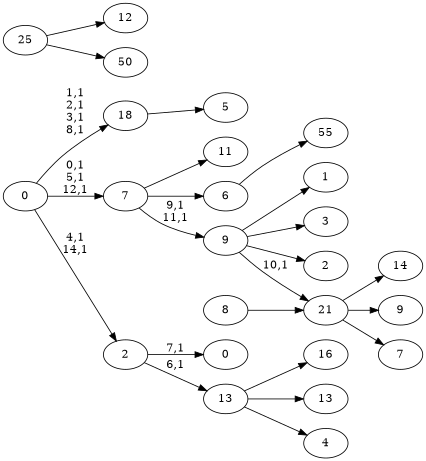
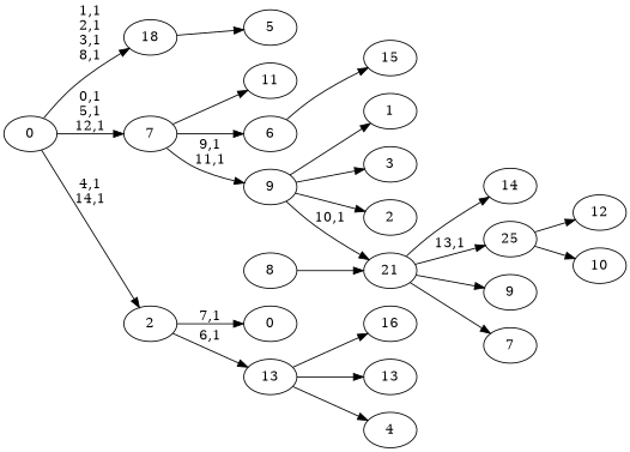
  digraph {
    rankdir=LR
    n1 [label=16]
-   n2 [label=55]
+   n2 [label=15]
    n3 [label=14]
    n4 [label=13]
    n5 [label=12]
    n6 [label=11]
-   n7 [label=50]
+   n7 [label=10]
    25
    n9 [label=9]
    n10 [label=8]
    21
    n12 [label=7]
    n13 [label=6]
    n14 [label=5]
    18
    n16 [label=4]
    13
    n18 [label=3]
    n19 [label=2]
    n20 [label=1]
    9
    7
    n23 [label=0]
    2
    0
    25 -> n5
    25 -> n7
    n10 -> 21
    21 -> n3
+   21 -> 25 [label="13,1"]
    21 -> n9
    21 -> n12
    n13 -> n2
    18 -> n14
    13 -> n1
    13 -> n4
    13 -> n16
    9 -> 21 [label="10,1"]
    9 -> n18
    9 -> n19
    9 -> n20
    7 -> n6
    7 -> n13
    7 -> 9 [label="9,1\n11,1"]
    2 -> 13 [label="6,1"]
    2 -> n23 [label="7,1"]
    0 -> 18 [label="1,1\n2,1\n3,1\n8,1"]
    0 -> 7 [label="0,1\n5,1\n12,1"]
    0 -> 2 [label="4,1\n14,1"]
  }
